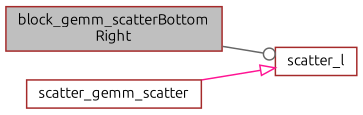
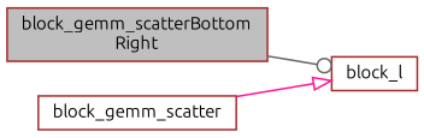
  digraph {
    fontname=Ubuntu
    rankdir=LR
    node [color=brown fillcolor=white fontname=Ubuntu fontsize=10 shape=record style=filled]
    edge [fontname=Ubuntu fontsize=10 labelfontname=Helvetica labelfontsize=10 style=solid]
    n1 [fillcolor=grey75 fontcolor=black height=0.2 label="block_gemm_scatterBottom\lRight" width=0.4]
-   n2 [height=0.2 label=scatter_l width=0.4]
-   n3 [height=0.2 label=scatter_gemm_scatter width=0.4]
+   n2 [height=0.2 label=block_l width=0.4]
+   n3 [height=0.2 label=block_gemm_scatter width=0.4]
    n1 -> n2 [arrowhead=odot color=gray40]
    n3 -> n2 [arrowhead=onormal color=deeppink]
  }
